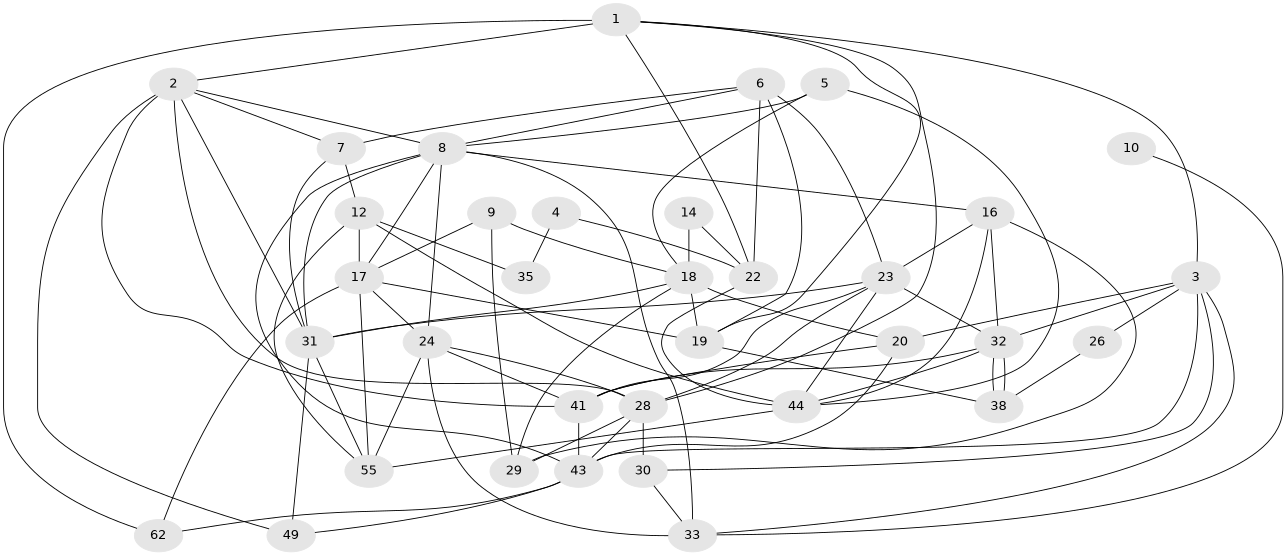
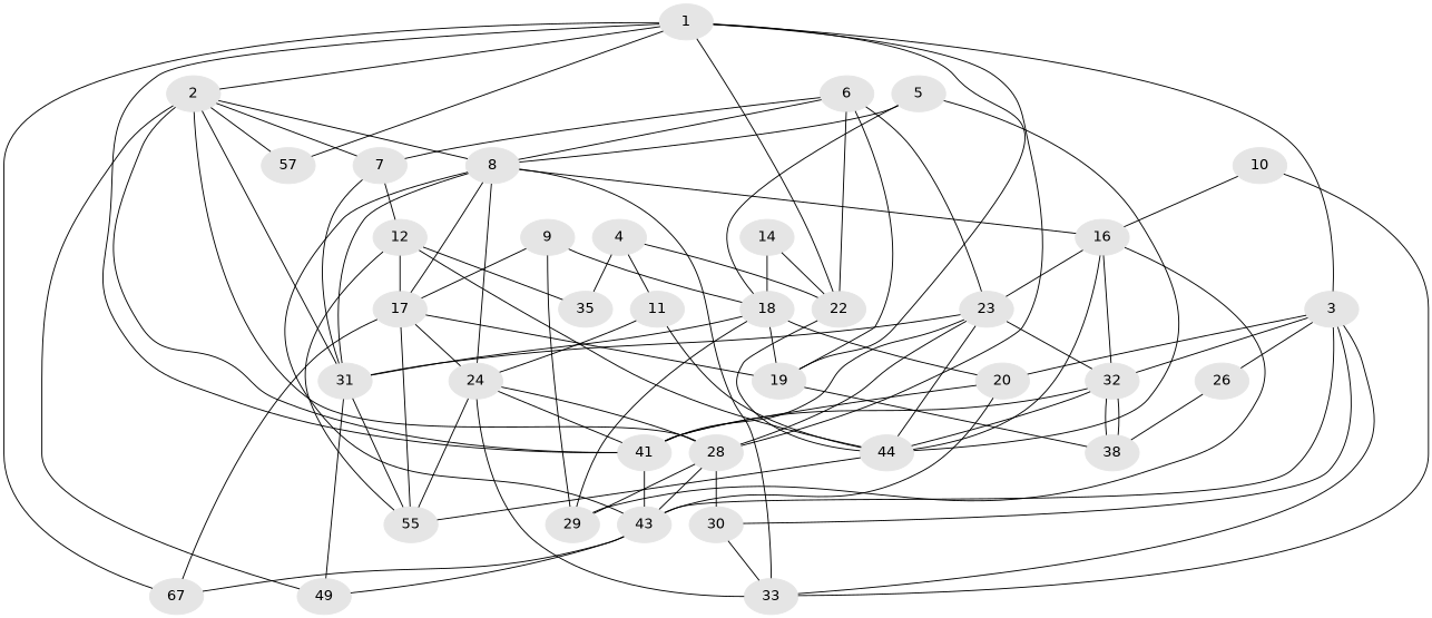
  graph {
    fontname="DejaVu Sans"
    node [color=gray90 fontname="DejaVu Sans" style=filled]
    edge [fontname="DejaVu Sans"]
    1 [super="+13"]
    2 [super="+15"]
    3 [super="+21"]
    19 [super="+46"]
    22 [super="+40"]
    28 [super="+63"]
    41 [super="+50"]
-   62
+   57
+   62 [label=67]
    7 [super="+37"]
    8 [super="+58"]
    31 [super="+52"]
    49
    20
    26 [super="+39"]
    30
    32 [super="+51"]
    33 [super="+53"]
    43 [super="+48"]
    38
    44 [super="+56"]
    29 [super="+54"]
    12 [super="+47"]
    16 [super="+42"]
    17 [super="+45"]
    24 [super="+27"]
    55 [super="+60"]
    4 [super="+61"]
+   11
    35
    5
    18 [super="+36"]
    6 [super="+59"]
    23 [super="+25"]
    9 [super="+34"]
    10
    14
    1 -- 2
    1 -- 3
    1 -- 19
    1 -- 22
    1 -- 28
+   1 -- 41
+   1 -- 57
    1 -- 62
    2 -- 28
    2 -- 41 [weight=2]
+   2 -- 57
    2 -- 7
    2 -- 8
    2 -- 31
    2 -- 49
    3 -- 20
    3 -- 26 [weight=2]
    3 -- 30
    3 -- 32
    3 -- 33
    3 -- 43
    19 -- 38
    22 -- 44
    28 -- 30
    28 -- 43
    28 -- 29
    41 -- 43
    7 -- 31
    7 -- 12
    8 -- 31
    8 -- 33
    8 -- 43
    8 -- 16
    8 -- 17
    8 -- 24
    31 -- 49
    31 -- 55
    20 -- 41
    20 -- 43
    26 -- 38
    30 -- 33
    32 -- 41
    32 -- 38
    32 -- 38
    32 -- 44
    43 -- 62
    43 -- 49
    44 -- 55
    12 -- 44
    12 -- 17
    12 -- 55
    12 -- 35
    16 -- 32
    16 -- 44
    16 -- 29
    16 -- 23
    17 -- 19
    17 -- 62
    17 -- 24
    17 -- 55
    24 -- 28
    24 -- 41
    24 -- 33
    24 -- 55 [weight=2]
    4 -- 22 [weight=2]
+   4 -- 11
    4 -- 35
+   11 -- 44
+   11 -- 24
    5 -- 8
    5 -- 44
    5 -- 18
    18 -- 19
    18 -- 31
    18 -- 20
    18 -- 29
    6 -- 19
    6 -- 22
    6 -- 7
    6 -- 8
    6 -- 23
    23 -- 28
    23 -- 41
    23 -- 31
    23 -- 32
    23 -- 44
    9 -- 29
    9 -- 17
    9 -- 18
    10 -- 33
+   10 -- 16
    14 -- 22 [weight=2]
    14 -- 18
  }
